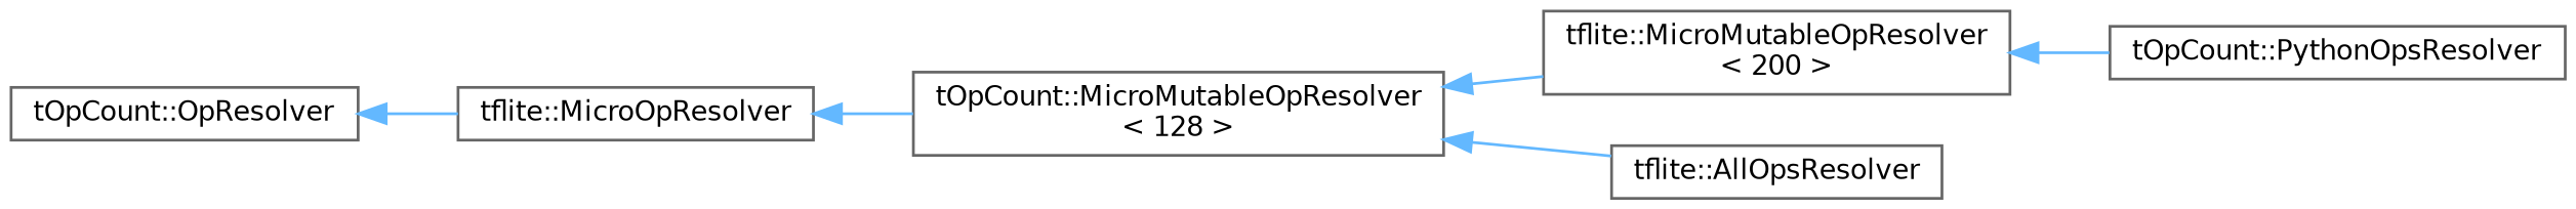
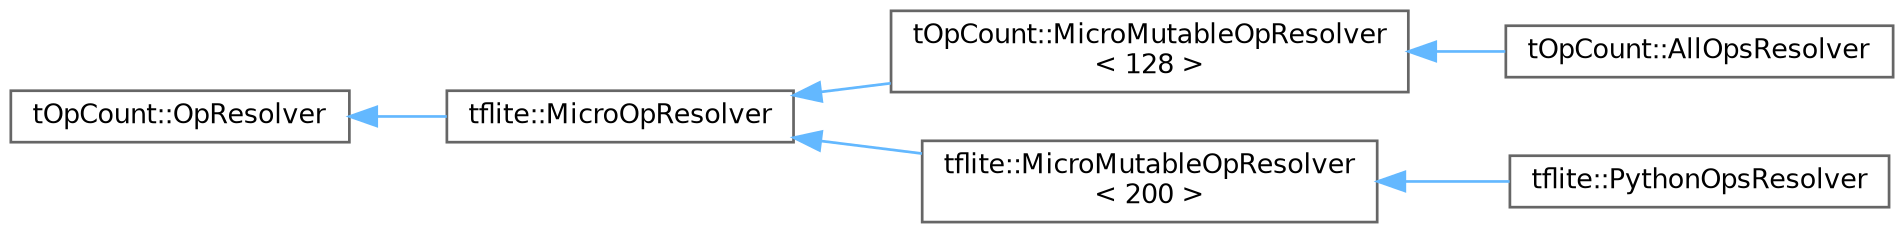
  digraph {
    rankdir=LR
    node [color=grey40 fillcolor=white fontname=Helvetica fontsize=10 shape=box style=filled]
    edge [color=steelblue1 dir=back fontname=Helvetica fontsize=10 labelfontname=Helvetica labelfontsize=10 style=solid]
    n1 [height=0.2 label="tOpCount::OpResolver" width=0.4]
    n2 [height=0.2 label="tflite::MicroOpResolver" width=0.4]
    n3 [height=0.2 label="tOpCount::MicroMutableOpResolver\l\< 128 \>" width=0.4]
    n4 [height=0.2 label="tflite::MicroMutableOpResolver\l\< 200 \>" width=0.4]
-   n5 [height=0.2 label="tflite::AllOpsResolver" width=0.4]
-   n6 [height=0.2 label="tOpCount::PythonOpsResolver" width=0.4]
+   n5 [height=0.2 label="tOpCount::AllOpsResolver" width=0.4]
+   n6 [height=0.2 label="tflite::PythonOpsResolver" width=0.4]
    n1 -> n2
    n2 -> n3
-   n3 -> n4
+   n2 -> n4
    n3 -> n5
    n4 -> n6
  }
